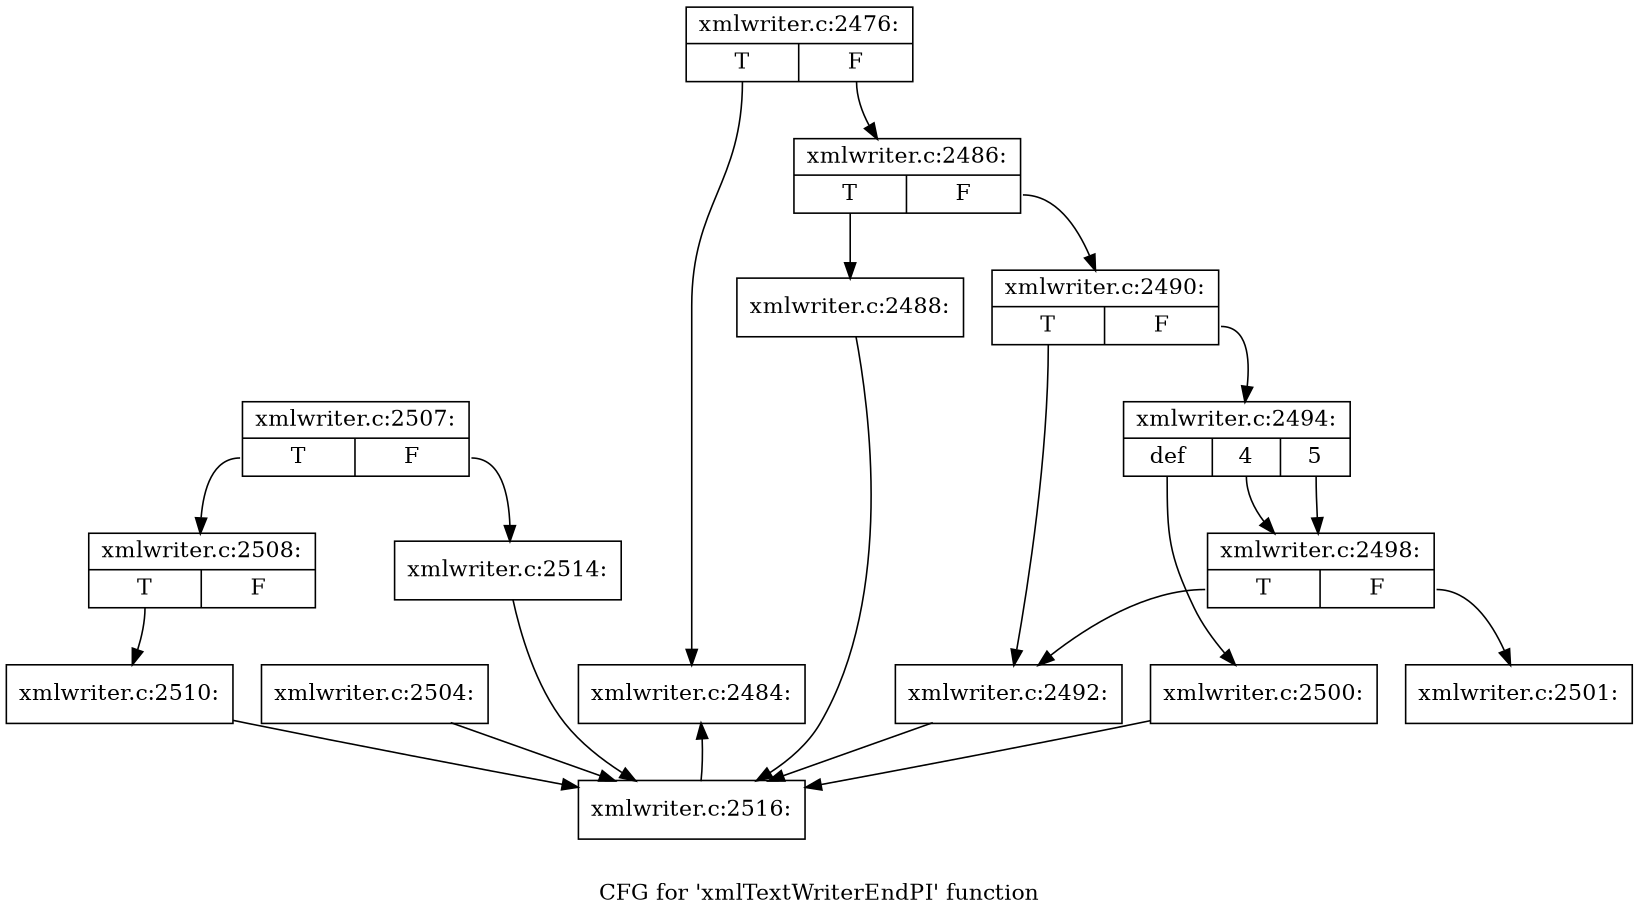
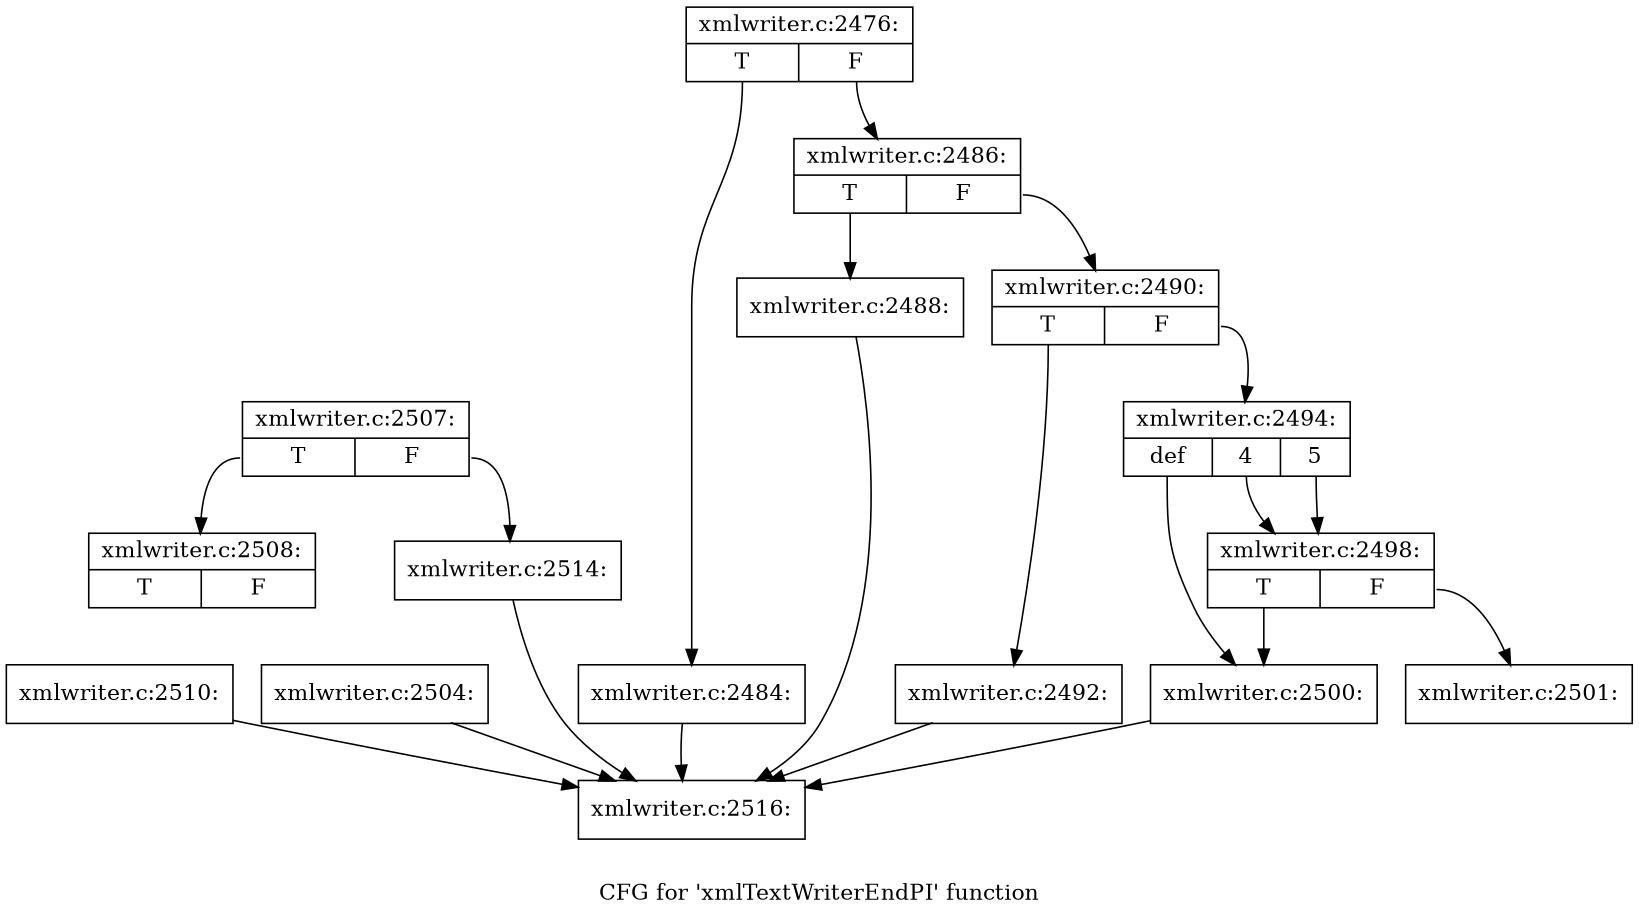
  digraph {
    label="CFG for 'xmlTextWriterEndPI' function"
    node [shape=record]
    n1 [label="{xmlwriter.c:2476:|{<s0>T|<s1>F}}"]
    n2 [label="{xmlwriter.c:2484:}"]
    n3 [label="{xmlwriter.c:2486:|{<s0>T|<s1>F}}"]
    n4 [label="{xmlwriter.c:2516:}"]
    n5 [label="{xmlwriter.c:2488:}"]
    n6 [label="{xmlwriter.c:2490:|{<s0>T|<s1>F}}"]
    n7 [label="{xmlwriter.c:2492:}"]
    n8 [label="{xmlwriter.c:2494:|{<s0>def|<s1>4|<s2>5}}"]
    n9 [label="{xmlwriter.c:2498:|{<s0>T|<s1>F}}"]
    n10 [label="{xmlwriter.c:2500:}"]
    n11 [label="{xmlwriter.c:2504:}"]
    n12 [label="{xmlwriter.c:2501:}"]
    n13 [label="{xmlwriter.c:2507:|{<s0>T|<s1>F}}"]
    n14 [label="{xmlwriter.c:2508:|{<s0>T|<s1>F}}"]
    n15 [label="{xmlwriter.c:2514:}"]
    n16 [label="{xmlwriter.c:2510:}"]
    n1 -> n2 [tailport=s0]
    n1 -> n3 [tailport=s1]
-   n4 -> n2
+   n2 -> n4
    n3 -> n5 [tailport=s0]
    n3 -> n6 [tailport=s1]
    n5 -> n4
    n6 -> n7 [tailport=s0]
    n6 -> n8 [tailport=s1]
    n7 -> n4
    n8 -> n9 [tailport=s1]
    n8 -> n9 [tailport=s2]
    n8 -> n10 [tailport=s0]
-   n9 -> n7 [tailport=s0]
+   n9 -> n10 [tailport=s0]
    n9 -> n12 [tailport=s1]
    n10 -> n4
    n11 -> n4
    n13 -> n14 [tailport=s0]
    n13 -> n15 [tailport=s1]
-   n14 -> n16 [tailport=s0]
    n15 -> n4
    n16 -> n4
  }
